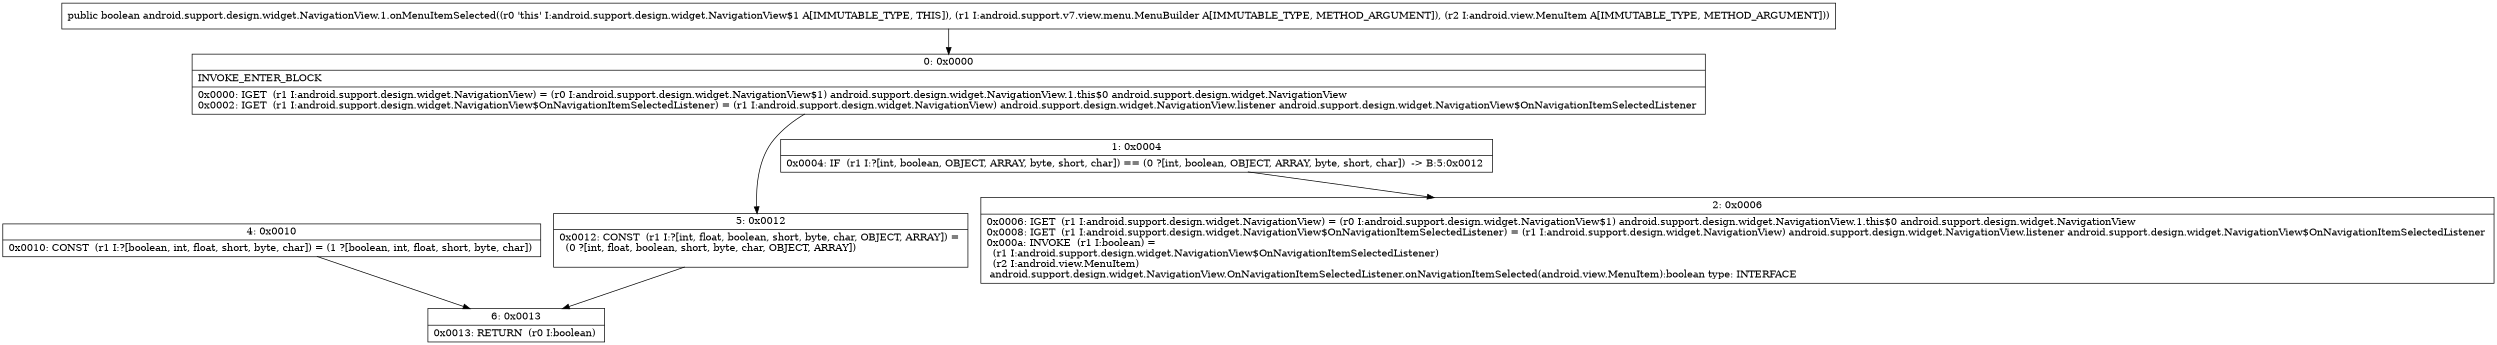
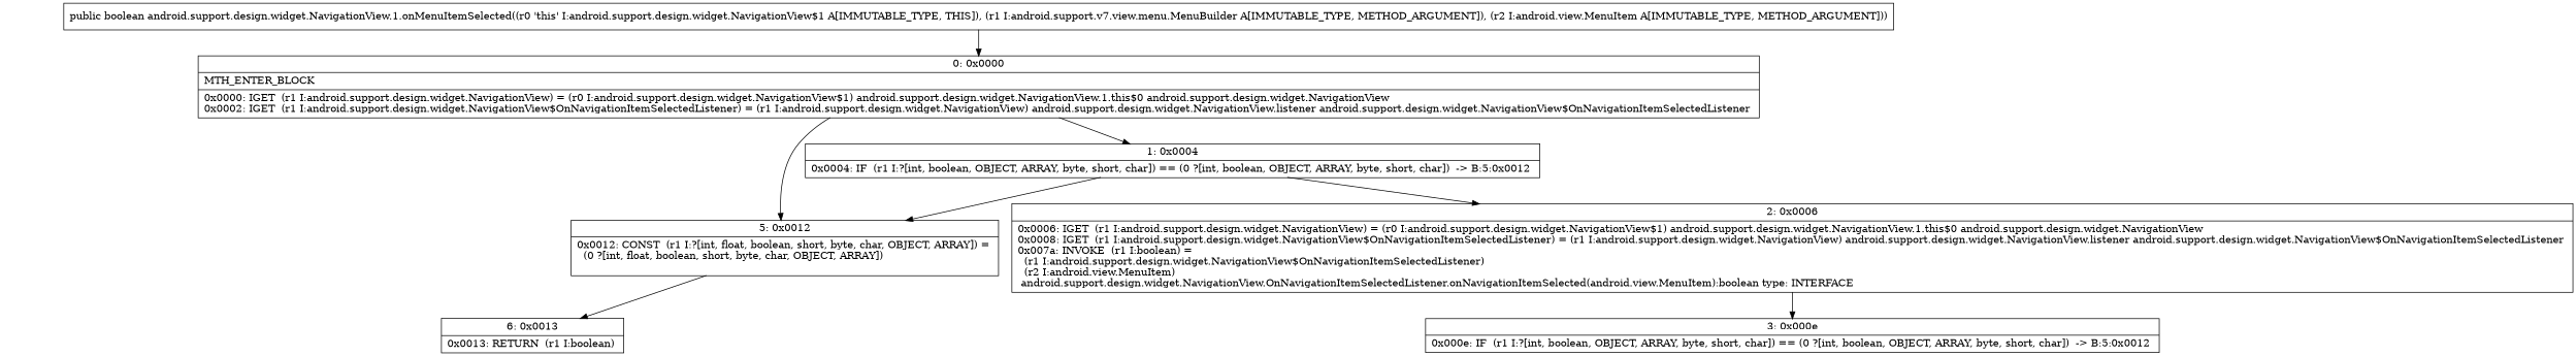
  digraph {
    node [shape=record]
-   n1 [label="{0\:\ 0x0000|INVOKE_ENTER_BLOCK\l|0x0000: IGET  (r1 I:android.support.design.widget.NavigationView) = (r0 I:android.support.design.widget.NavigationView$1) android.support.design.widget.NavigationView.1.this$0 android.support.design.widget.NavigationView \l0x0002: IGET  (r1 I:android.support.design.widget.NavigationView$OnNavigationItemSelectedListener) = (r1 I:android.support.design.widget.NavigationView) android.support.design.widget.NavigationView.listener android.support.design.widget.NavigationView$OnNavigationItemSelectedListener \l}"]
+   n1 [label="{0\:\ 0x0000|MTH_ENTER_BLOCK\l|0x0000: IGET  (r1 I:android.support.design.widget.NavigationView) = (r0 I:android.support.design.widget.NavigationView$1) android.support.design.widget.NavigationView.1.this$0 android.support.design.widget.NavigationView \l0x0002: IGET  (r1 I:android.support.design.widget.NavigationView$OnNavigationItemSelectedListener) = (r1 I:android.support.design.widget.NavigationView) android.support.design.widget.NavigationView.listener android.support.design.widget.NavigationView$OnNavigationItemSelectedListener \l}"]
    n2 [label="{1\:\ 0x0004|0x0004: IF  (r1 I:?[int, boolean, OBJECT, ARRAY, byte, short, char]) == (0 ?[int, boolean, OBJECT, ARRAY, byte, short, char])  \-\> B:5:0x0012 \l}"]
    n3 [label="{5\:\ 0x0012|0x0012: CONST  (r1 I:?[int, float, boolean, short, byte, char, OBJECT, ARRAY]) = \l  (0 ?[int, float, boolean, short, byte, char, OBJECT, ARRAY])\l \l}"]
-   n4 [label="{2\:\ 0x0006|0x0006: IGET  (r1 I:android.support.design.widget.NavigationView) = (r0 I:android.support.design.widget.NavigationView$1) android.support.design.widget.NavigationView.1.this$0 android.support.design.widget.NavigationView \l0x0008: IGET  (r1 I:android.support.design.widget.NavigationView$OnNavigationItemSelectedListener) = (r1 I:android.support.design.widget.NavigationView) android.support.design.widget.NavigationView.listener android.support.design.widget.NavigationView$OnNavigationItemSelectedListener \l0x000a: INVOKE  (r1 I:boolean) = \l  (r1 I:android.support.design.widget.NavigationView$OnNavigationItemSelectedListener)\l  (r2 I:android.view.MenuItem)\l android.support.design.widget.NavigationView.OnNavigationItemSelectedListener.onNavigationItemSelected(android.view.MenuItem):boolean type: INTERFACE \l}"]
-   n6 [label="{6\:\ 0x0013|0x0013: RETURN  (r0 I:boolean) \l}"]
-   n7 [label="{4\:\ 0x0010|0x0010: CONST  (r1 I:?[boolean, int, float, short, byte, char]) = (1 ?[boolean, int, float, short, byte, char]) \l}"]
+   n4 [label="{2\:\ 0x0006|0x0006: IGET  (r1 I:android.support.design.widget.NavigationView) = (r0 I:android.support.design.widget.NavigationView$1) android.support.design.widget.NavigationView.1.this$0 android.support.design.widget.NavigationView \l0x0008: IGET  (r1 I:android.support.design.widget.NavigationView$OnNavigationItemSelectedListener) = (r1 I:android.support.design.widget.NavigationView) android.support.design.widget.NavigationView.listener android.support.design.widget.NavigationView$OnNavigationItemSelectedListener \l0x007a: INVOKE  (r1 I:boolean) = \l  (r1 I:android.support.design.widget.NavigationView$OnNavigationItemSelectedListener)\l  (r2 I:android.view.MenuItem)\l android.support.design.widget.NavigationView.OnNavigationItemSelectedListener.onNavigationItemSelected(android.view.MenuItem):boolean type: INTERFACE \l}"]
+   n5 [label="{3\:\ 0x000e|0x000e: IF  (r1 I:?[int, boolean, OBJECT, ARRAY, byte, short, char]) == (0 ?[int, boolean, OBJECT, ARRAY, byte, short, char])  \-\> B:5:0x0012 \l}"]
+   n6 [label="{6\:\ 0x0013|0x0013: RETURN  (r1 I:boolean) \l}"]
    n8 [label="{public boolean android.support.design.widget.NavigationView.1.onMenuItemSelected((r0 'this' I:android.support.design.widget.NavigationView$1 A[IMMUTABLE_TYPE, THIS]), (r1 I:android.support.v7.view.menu.MenuBuilder A[IMMUTABLE_TYPE, METHOD_ARGUMENT]), (r2 I:android.view.MenuItem A[IMMUTABLE_TYPE, METHOD_ARGUMENT])) }"]
+   n1 -> n2
    n1 -> n3
+   n2 -> n3
    n2 -> n4 [style=solid]
    n3 -> n6
-   n7 -> n6
+   n4 -> n5
    n8 -> n1
  }
